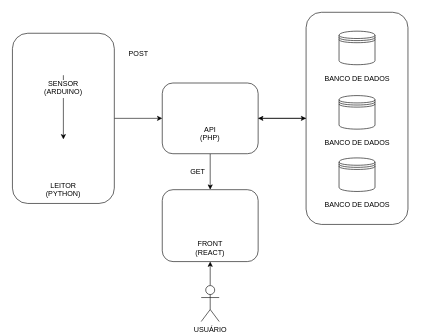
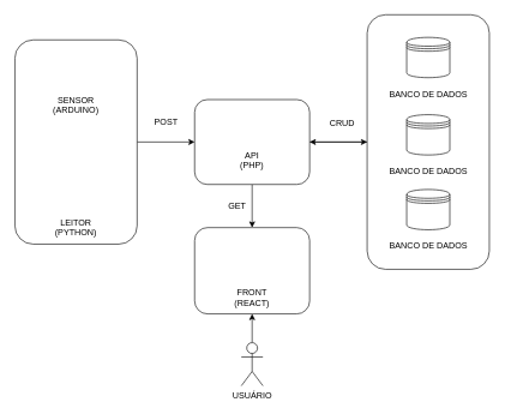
  <mxCell id="0" />
  <mxCell id="1" parent="0" />
  <mxCell id="2" style="edgeStyle=orthogonalEdgeStyle;rounded=0;orthogonalLoop=1;jettySize=auto;html=1;exitX=1;exitY=0.5;exitDx=0;exitDy=0;entryX=0;entryY=0.5;entryDx=0;entryDy=0;" edge="1" parent="1" source="3" target="8"><mxGeometry relative="1" as="geometry" /></mxCell>
  <mxCell id="3" value="" style="rounded=1;whiteSpace=wrap;html=1;" vertex="1" parent="1"><mxGeometry x="20" y="55" width="170" height="284" as="geometry" /></mxCell>
  <mxCell id="4" value="" style="rounded=1;whiteSpace=wrap;html=1;" vertex="1" parent="1"><mxGeometry x="270" y="316" width="160" height="120" as="geometry" /></mxCell>
  <mxCell id="5" style="edgeStyle=orthogonalEdgeStyle;rounded=0;orthogonalLoop=1;jettySize=auto;html=1;exitX=0.5;exitY=1;exitDx=0;exitDy=0;entryX=0.5;entryY=0;entryDx=0;entryDy=0;" edge="1" parent="1" source="8" target="4"><mxGeometry relative="1" as="geometry" /></mxCell>
  <mxCell id="6" value="GET" style="text;html=1;align=center;verticalAlign=middle;resizable=0;points=[];;labelBackgroundColor=#ffffff;" vertex="1" connectable="0" parent="5"><mxGeometry x="0.218" y="2" relative="1" as="geometry"><mxPoint x="-24" y="-7" as="offset" /></mxGeometry></mxCell>
  <mxCell id="7" style="edgeStyle=orthogonalEdgeStyle;rounded=0;orthogonalLoop=1;jettySize=auto;html=1;exitX=1;exitY=0.5;exitDx=0;exitDy=0;entryX=0;entryY=0.5;entryDx=0;entryDy=0;" edge="1" parent="1" source="8" target="10"><mxGeometry relative="1" as="geometry" /></mxCell>
  <mxCell id="8" value="" style="rounded=1;whiteSpace=wrap;html=1;" vertex="1" parent="1"><mxGeometry x="270" y="138" width="160" height="118" as="geometry" /></mxCell>
  <mxCell id="9" style="edgeStyle=orthogonalEdgeStyle;rounded=0;orthogonalLoop=1;jettySize=auto;html=1;exitX=0;exitY=0.5;exitDx=0;exitDy=0;" edge="1" parent="1" source="10" target="8"><mxGeometry relative="1" as="geometry" /></mxCell>
  <mxCell id="10" value="" style="rounded=1;whiteSpace=wrap;html=1;" vertex="1" parent="1"><mxGeometry x="510" y="20" width="170" height="354" as="geometry" /></mxCell>
- <mxCell id="11" value="POST" style="text;html=1;align=center;verticalAlign=middle;resizable=0;points=[];;autosize=1;" vertex="1" parent="1"><mxGeometry x="205" y="79" width="50" height="20" as="geometry" /></mxCell>
+ <mxCell id="11" value="POST" style="text;html=1;align=center;verticalAlign=middle;resizable=0;points=[];;autosize=1;" vertex="1" parent="1"><mxGeometry x="205" y="159" width="50" height="20" as="geometry" /></mxCell>
  <mxCell id="12" value="API&#10;(PHP)" style="shape=image;verticalLabelPosition=bottom;labelBackgroundColor=#ffffff;verticalAlign=top;aspect=fixed;imageAspect=0;image=https://upload.wikimedia.org/wikipedia/commons/thumb/2/27/PHP-logo.svg/711px-PHP-logo.svg.png;" vertex="1" parent="1"><mxGeometry x="310" y="159" width="80" height="43" as="geometry" /></mxCell>
  <mxCell id="13" value="LEITOR&#10;(PYTHON)" style="shape=image;verticalLabelPosition=bottom;labelBackgroundColor=#ffffff;verticalAlign=top;aspect=fixed;imageAspect=0;image=https://storage.needpix.com/rsynced_images/language-2024210_1280.png;" vertex="1" parent="1"><mxGeometry x="73.5" y="232" width="63" height="63" as="geometry" /></mxCell>
- <mxCell id="14" style="edgeStyle=orthogonalEdgeStyle;rounded=0;orthogonalLoop=1;jettySize=auto;html=1;exitX=0.5;exitY=1;exitDx=0;exitDy=0;entryX=0.5;entryY=0;entryDx=0;entryDy=0;" edge="1" parent="1" source="15" target="13"><mxGeometry relative="1" as="geometry" /></mxCell>
  <mxCell id="15" value="SENSOR&#10;(ARDUINO)" style="shape=image;verticalLabelPosition=bottom;labelBackgroundColor=#ffffff;verticalAlign=top;aspect=fixed;imageAspect=0;image=https://upload.wikimedia.org/wikipedia/commons/thumb/8/87/Arduino_Logo.svg/720px-Arduino_Logo.svg.png;" vertex="1" parent="1"><mxGeometry x="73.5" y="82" width="63" height="43" as="geometry" /></mxCell>
  <mxCell id="16" value="FRONT&#10;(REACT)" style="shape=image;verticalLabelPosition=bottom;labelBackgroundColor=#ffffff;verticalAlign=top;aspect=fixed;imageAspect=0;image=https://upload.wikimedia.org/wikipedia/commons/a/a7/React-icon.svg;" vertex="1" parent="1"><mxGeometry x="310" y="336" width="80" height="57" as="geometry" /></mxCell>
+ <mxCell id="17" value="CRUD" style="text;html=1;align=center;verticalAlign=middle;resizable=0;points=[];;autosize=1;" vertex="1" parent="1"><mxGeometry x="450" y="160.5" width="50" height="20" as="geometry" /></mxCell>
  <mxCell id="18" style="edgeStyle=orthogonalEdgeStyle;rounded=0;orthogonalLoop=1;jettySize=auto;html=1;exitX=0.5;exitY=0;exitDx=0;exitDy=0;exitPerimeter=0;entryX=0.5;entryY=1;entryDx=0;entryDy=0;" edge="1" parent="1" source="19" target="4"><mxGeometry relative="1" as="geometry" /></mxCell>
  <mxCell id="19" value="USUÁRIO" style="shape=umlActor;verticalLabelPosition=bottom;labelBackgroundColor=#ffffff;verticalAlign=top;html=1;" vertex="1" parent="1"><mxGeometry x="335" y="476" width="30" height="60" as="geometry" /></mxCell>
  <mxCell id="20" value="" style="shape=datastore;whiteSpace=wrap;html=1;" vertex="1" parent="1"><mxGeometry x="565" y="51.5" width="60" height="56" as="geometry" /></mxCell>
  <mxCell id="21" value="BANCO DE DADOS" style="text;html=1;align=center;verticalAlign=middle;resizable=0;points=[];;autosize=1;" vertex="1" parent="1"><mxGeometry x="535" y="120.5" width="120" height="20" as="geometry" /></mxCell>
  <mxCell id="22" value="" style="shape=datastore;whiteSpace=wrap;html=1;" vertex="1" parent="1"><mxGeometry x="565" y="159" width="60" height="56" as="geometry" /></mxCell>
  <mxCell id="23" value="BANCO DE DADOS" style="text;html=1;align=center;verticalAlign=middle;resizable=0;points=[];;autosize=1;" vertex="1" parent="1"><mxGeometry x="535" y="228" width="120" height="20" as="geometry" /></mxCell>
  <mxCell id="24" value="" style="shape=datastore;whiteSpace=wrap;html=1;" vertex="1" parent="1"><mxGeometry x="565" y="263" width="60" height="56" as="geometry" /></mxCell>
  <mxCell id="25" value="BANCO DE DADOS" style="text;html=1;align=center;verticalAlign=middle;resizable=0;points=[];;autosize=1;" vertex="1" parent="1"><mxGeometry x="535" y="332" width="120" height="20" as="geometry" /></mxCell>
